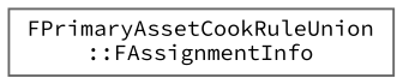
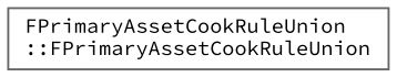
  digraph {
    rankdir=LR
    fontname="Source Code Pro"
-   n1 [color=grey40 fillcolor=white fontname="Source Code Pro" fontsize=10 height=0.2 label="FPrimaryAssetCookRuleUnion\l::FAssignmentInfo" shape=box style=filled width=0.4]
+   n1 [color=grey40 fillcolor=white fontname="Source Code Pro" fontsize=10 height=0.2 label="FPrimaryAssetCookRuleUnion\l::FPrimaryAssetCookRuleUnion" shape=box style=filled width=0.4]
  }
